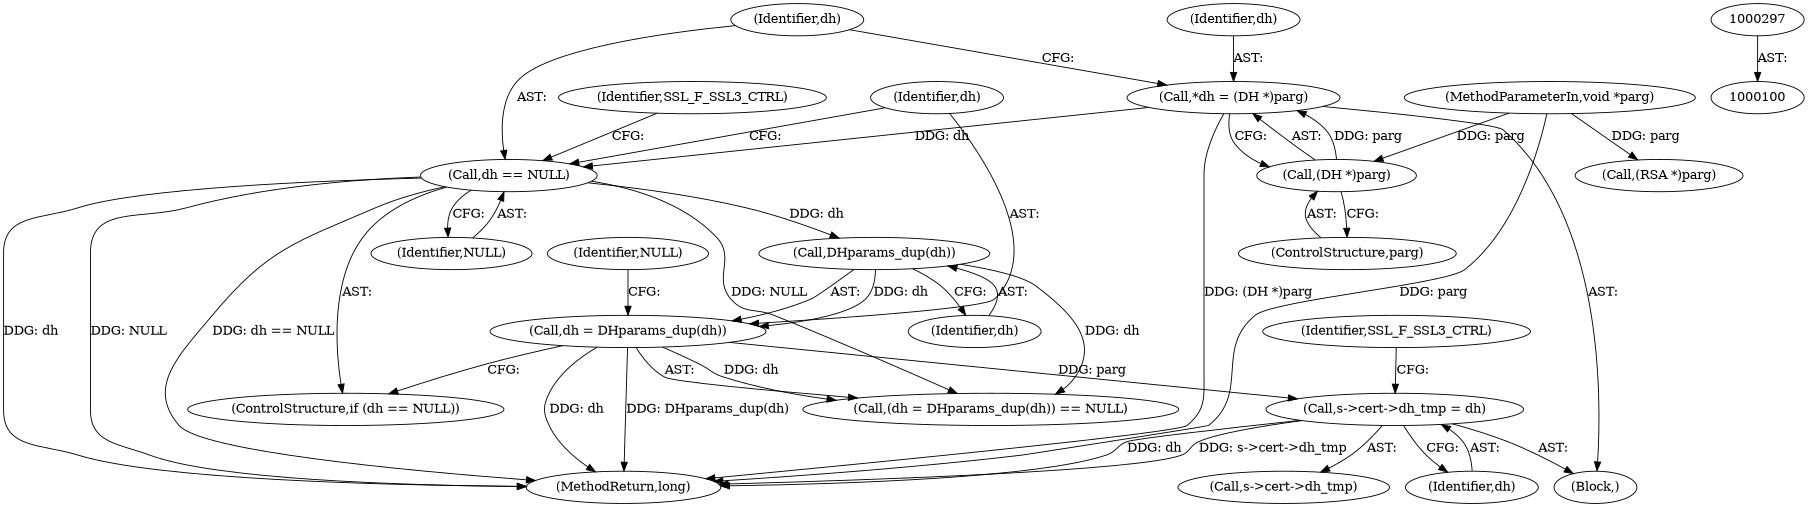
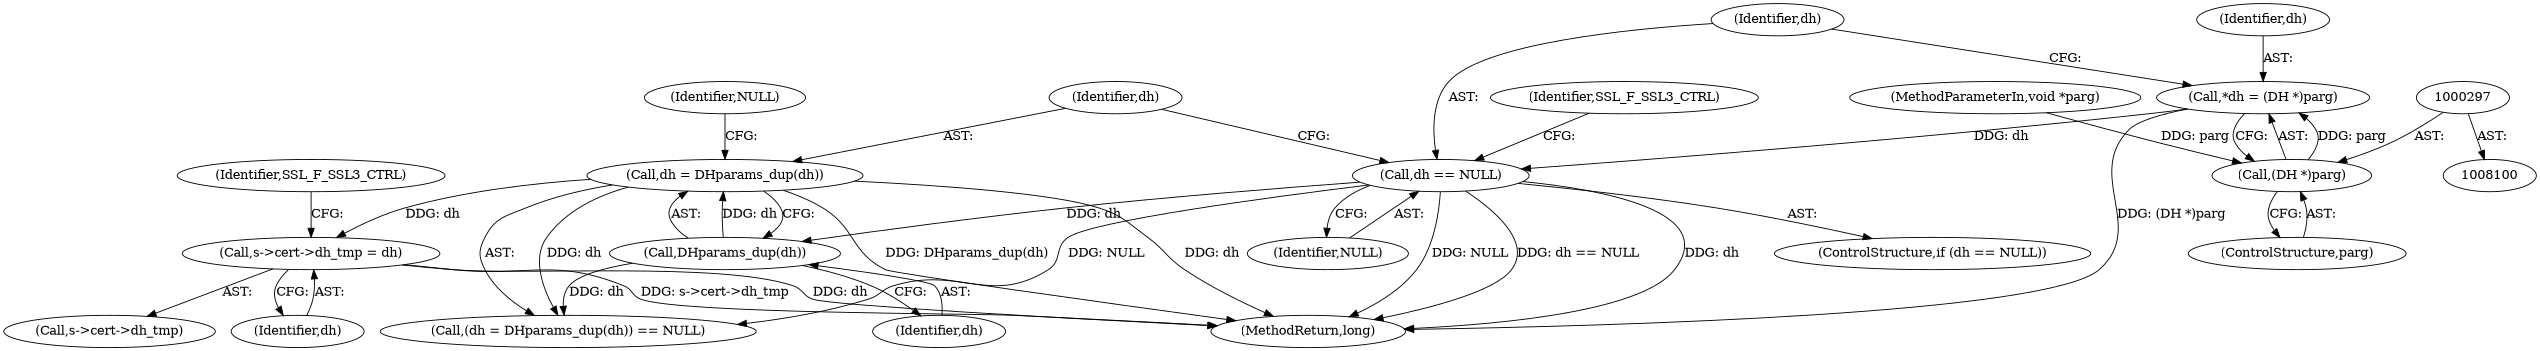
  digraph {
    n1 [label="(Call,s->cert->dh_tmp = dh)"]
    n2 [label="(Identifier,dh)"]
-   n3 [label="(Block,)"]
    n4 [label="(MethodReturn,long)"]
    n5 [label="(Call,s->cert->dh_tmp)"]
    n6 [label="(Call,dh = DHparams_dup(dh))"]
    n7 [label="(Call,DHparams_dup(dh))"]
    n8 [label="(Call,(dh = DHparams_dup(dh)) == NULL)"]
    n9 [label="(Identifier,dh)"]
    n10 [label="(Call,dh == NULL)"]
    n11 [label="(Identifier,NULL)"]
    n12 [label="(ControlStructure,if (dh == NULL))"]
    n13 [label="(Call,*dh = (DH *)parg)"]
    n14 [label="(Call,(DH *)parg)"]
    n15 [label="(ControlStructure,parg)"]
    n16 [label="(MethodParameterIn,void *parg)"]
-   n17 [label="(Call,(RSA *)parg)"]
    n18 [label="(Identifier,dh)"]
    n19 [label="(Identifier,SSL_F_SSL3_CTRL)"]
    n20 [label="(Identifier,NULL)"]
    n21 [label="(Identifier,dh)"]
    n22 [label="(Identifier,SSL_F_SSL3_CTRL)"]
    n23 [label="(Identifier,dh)"]
    1000297
-   1000100
+   1000100 [label=1008100]
    n1 -> n2 [label="CFG: "]
-   n1 -> n3 [label="AST: "]
    n1 -> n4 [label="DDG: dh"]
    n1 -> n4 [label="DDG: s->cert->dh_tmp"]
    n1 -> n5 [label="AST: "]
    n2 -> n1 [label="AST: "]
-   n6 -> n1 [label="DDG: parg"]
+   n6 -> n1 [label="DDG: dh"]
    n6 -> n4 [label="DDG: dh"]
    n6 -> n4 [label="DDG: DHparams_dup(dh)"]
-   n6 -> n12 [label="CFG: "]
+   n6 -> n7 [label="CFG: "]
    n6 -> n8 [label="AST: "]
    n6 -> n8 [label="DDG: dh"]
    n7 -> n6 [label="AST: "]
    n7 -> n6 [label="DDG: dh"]
    n7 -> n8 [label="DDG: dh"]
    n7 -> n9 [label="CFG: "]
    n9 -> n7 [label="AST: "]
    n10 -> n4 [label="DDG: dh"]
    n10 -> n4 [label="DDG: NULL"]
    n10 -> n4 [label="DDG: dh == NULL"]
    n10 -> n7 [label="DDG: dh"]
    n10 -> n8 [label="DDG: NULL"]
    n10 -> n11 [label="CFG: "]
    n10 -> n12 [label="AST: "]
    n11 -> n10 [label="AST: "]
-   n13 -> n3 [label="AST: "]
    n13 -> n4 [label="DDG: (DH *)parg"]
    n13 -> n10 [label="DDG: dh"]
    n13 -> n14 [label="CFG: "]
    n14 -> n13 [label="AST: "]
    n14 -> n13 [label="DDG: parg"]
    n14 -> n15 [label="CFG: "]
    n15 -> n14 [label="AST: "]
-   n16 -> n4 [label="DDG: parg"]
    n16 -> n14 [label="DDG: parg"]
-   n16 -> n17 [label="DDG: parg"]
    n18 -> n13 [label="AST: "]
    n19 -> n10 [label="CFG: "]
    n20 -> n6 [label="CFG: "]
    n21 -> n6 [label="AST: "]
    n21 -> n10 [label="CFG: "]
    n22 -> n1 [label="CFG: "]
    n23 -> n10 [label="AST: "]
    n23 -> n13 [label="CFG: "]
+   1000297 -> n14 [label="AST: "]
    1000297 -> 1000100 [label="AST: "]
  }
